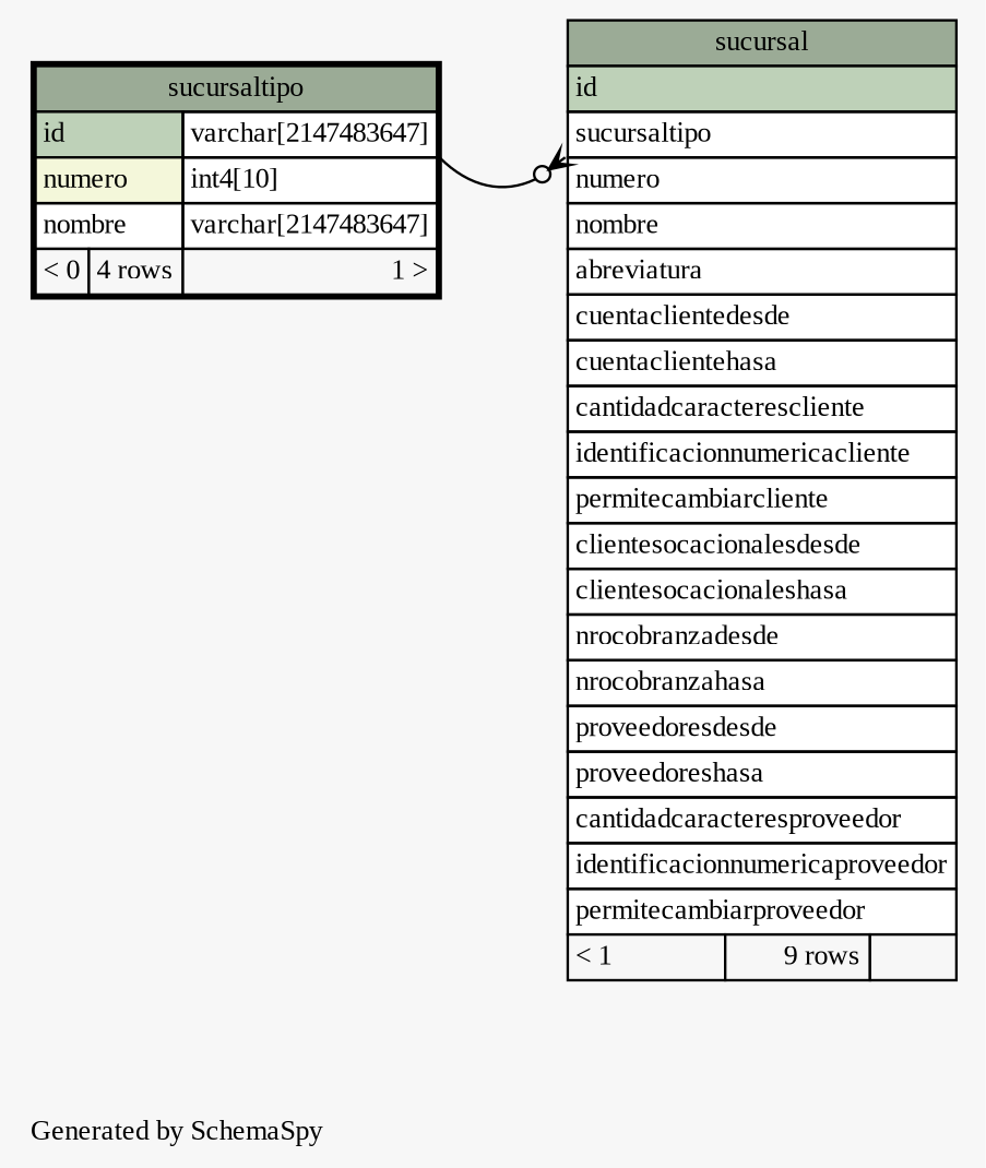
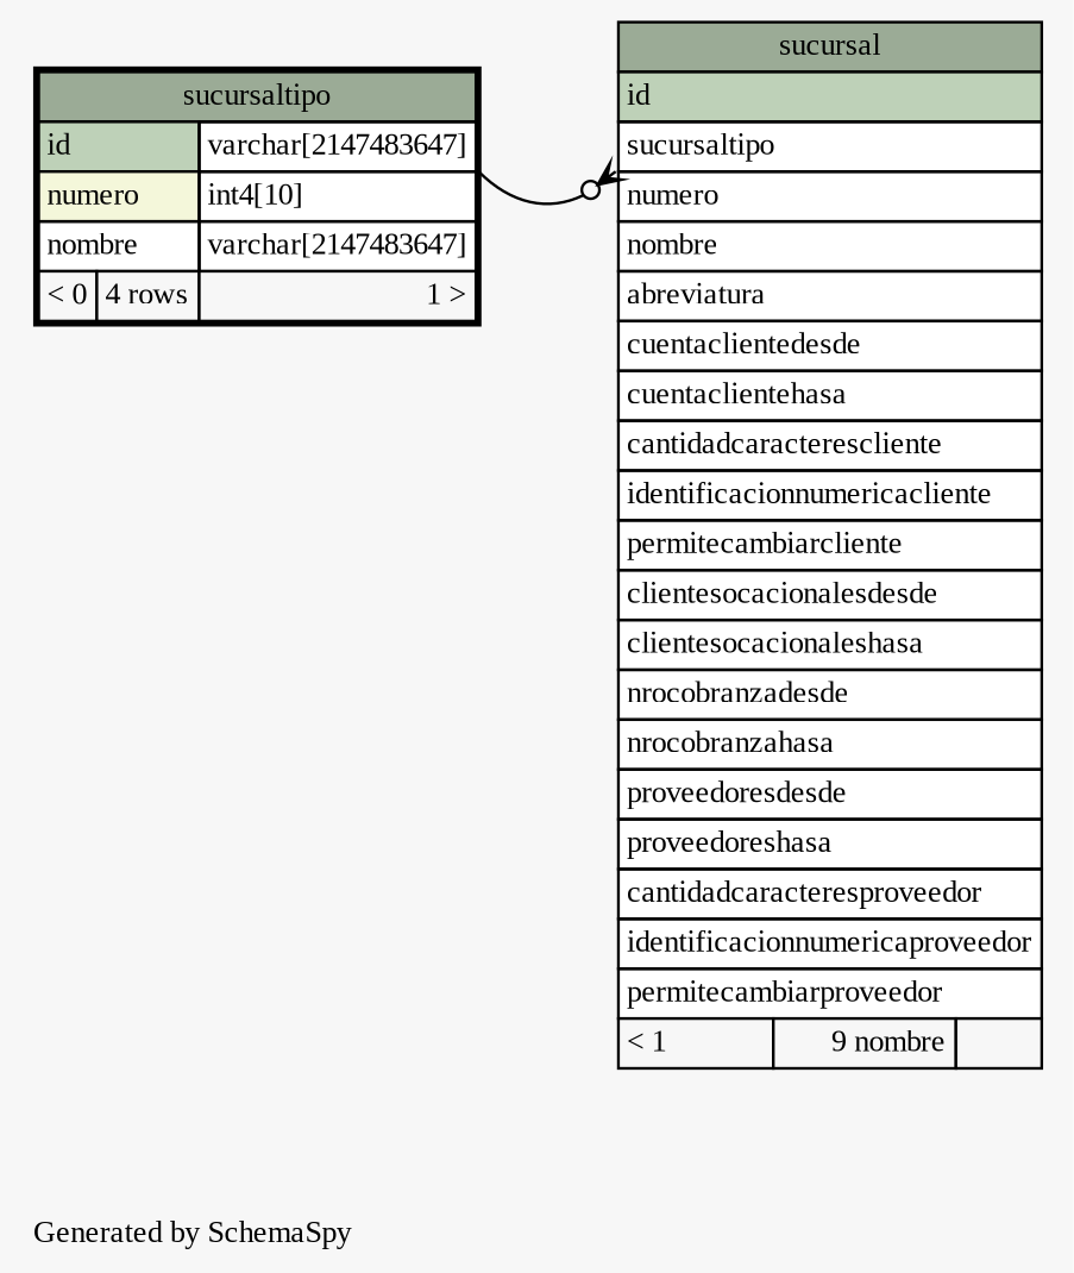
  digraph {
    bgcolor="#f7f7f7"
    fontname="Liberation Serif"
    fontsize=11
    label="\nGenerated by SchemaSpy"
    labeljust=l
    nodesep=0.18
    rankdir=RL
    ranksep=0.46
    node [fontname="Liberation Serif" fontsize=11 shape=plaintext]
-   n1 [label=<     <TABLE BORDER="0" CELLBORDER="1" CELLSPACING="0" BGCOLOR="#ffffff">       <TR><TD COLSPAN="3" BGCOLOR="#9bab96" ALIGN="CENTER">sucursal</TD></TR>       <TR><TD PORT="id" COLSPAN="3" BGCOLOR="#bed1b8" ALIGN="LEFT">id</TD></TR>       <TR><TD PORT="sucursaltipo" COLSPAN="3" ALIGN="LEFT">sucursaltipo</TD></TR>       <TR><TD PORT="numero" COLSPAN="3" ALIGN="LEFT">numero</TD></TR>       <TR><TD PORT="nombre" COLSPAN="3" ALIGN="LEFT">nombre</TD></TR>       <TR><TD PORT="abreviatura" COLSPAN="3" ALIGN="LEFT">abreviatura</TD></TR>       <TR><TD PORT="cuentaclientedesde" COLSPAN="3" ALIGN="LEFT">cuentaclientedesde</TD></TR>       <TR><TD PORT="cuentaclientehasa" COLSPAN="3" ALIGN="LEFT">cuentaclientehasa</TD></TR>       <TR><TD PORT="cantidadcaracterescliente" COLSPAN="3" ALIGN="LEFT">cantidadcaracterescliente</TD></TR>       <TR><TD PORT="identificacionnumericacliente" COLSPAN="3" ALIGN="LEFT">identificacionnumericacliente</TD></TR>       <TR><TD PORT="permitecambiarcliente" COLSPAN="3" ALIGN="LEFT">permitecambiarcliente</TD></TR>       <TR><TD PORT="clientesocacionalesdesde" COLSPAN="3" ALIGN="LEFT">clientesocacionalesdesde</TD></TR>       <TR><TD PORT="clientesocacionaleshasa" COLSPAN="3" ALIGN="LEFT">clientesocacionaleshasa</TD></TR>       <TR><TD PORT="nrocobranzadesde" COLSPAN="3" ALIGN="LEFT">nrocobranzadesde</TD></TR>       <TR><TD PORT="nrocobranzahasa" COLSPAN="3" ALIGN="LEFT">nrocobranzahasa</TD></TR>       <TR><TD PORT="proveedoresdesde" COLSPAN="3" ALIGN="LEFT">proveedoresdesde</TD></TR>       <TR><TD PORT="proveedoreshasa" COLSPAN="3" ALIGN="LEFT">proveedoreshasa</TD></TR>       <TR><TD PORT="cantidadcaracteresproveedor" COLSPAN="3" ALIGN="LEFT">cantidadcaracteresproveedor</TD></TR>       <TR><TD PORT="identificacionnumericaproveedor" COLSPAN="3" ALIGN="LEFT">identificacionnumericaproveedor</TD></TR>       <TR><TD PORT="permitecambiarproveedor" COLSPAN="3" ALIGN="LEFT">permitecambiarproveedor</TD></TR>       <TR><TD ALIGN="LEFT" BGCOLOR="#f7f7f7">&lt; 1</TD><TD ALIGN="RIGHT" BGCOLOR="#f7f7f7">9 rows</TD><TD ALIGN="RIGHT" BGCOLOR="#f7f7f7">  </TD></TR>     </TABLE>>]
+   n1 [label=<     <TABLE BORDER="0" CELLBORDER="1" CELLSPACING="0" BGCOLOR="#ffffff">       <TR><TD COLSPAN="3" BGCOLOR="#9bab96" ALIGN="CENTER">sucursal</TD></TR>       <TR><TD PORT="id" COLSPAN="3" BGCOLOR="#bed1b8" ALIGN="LEFT">id</TD></TR>       <TR><TD PORT="sucursaltipo" COLSPAN="3" ALIGN="LEFT">sucursaltipo</TD></TR>       <TR><TD PORT="numero" COLSPAN="3" ALIGN="LEFT">numero</TD></TR>       <TR><TD PORT="nombre" COLSPAN="3" ALIGN="LEFT">nombre</TD></TR>       <TR><TD PORT="abreviatura" COLSPAN="3" ALIGN="LEFT">abreviatura</TD></TR>       <TR><TD PORT="cuentaclientedesde" COLSPAN="3" ALIGN="LEFT">cuentaclientedesde</TD></TR>       <TR><TD PORT="cuentaclientehasa" COLSPAN="3" ALIGN="LEFT">cuentaclientehasa</TD></TR>       <TR><TD PORT="cantidadcaracterescliente" COLSPAN="3" ALIGN="LEFT">cantidadcaracterescliente</TD></TR>       <TR><TD PORT="identificacionnumericacliente" COLSPAN="3" ALIGN="LEFT">identificacionnumericacliente</TD></TR>       <TR><TD PORT="permitecambiarcliente" COLSPAN="3" ALIGN="LEFT">permitecambiarcliente</TD></TR>       <TR><TD PORT="clientesocacionalesdesde" COLSPAN="3" ALIGN="LEFT">clientesocacionalesdesde</TD></TR>       <TR><TD PORT="clientesocacionaleshasa" COLSPAN="3" ALIGN="LEFT">clientesocacionaleshasa</TD></TR>       <TR><TD PORT="nrocobranzadesde" COLSPAN="3" ALIGN="LEFT">nrocobranzadesde</TD></TR>       <TR><TD PORT="nrocobranzahasa" COLSPAN="3" ALIGN="LEFT">nrocobranzahasa</TD></TR>       <TR><TD PORT="proveedoresdesde" COLSPAN="3" ALIGN="LEFT">proveedoresdesde</TD></TR>       <TR><TD PORT="proveedoreshasa" COLSPAN="3" ALIGN="LEFT">proveedoreshasa</TD></TR>       <TR><TD PORT="cantidadcaracteresproveedor" COLSPAN="3" ALIGN="LEFT">cantidadcaracteresproveedor</TD></TR>       <TR><TD PORT="identificacionnumericaproveedor" COLSPAN="3" ALIGN="LEFT">identificacionnumericaproveedor</TD></TR>       <TR><TD PORT="permitecambiarproveedor" COLSPAN="3" ALIGN="LEFT">permitecambiarproveedor</TD></TR>       <TR><TD ALIGN="LEFT" BGCOLOR="#f7f7f7">&lt; 1</TD><TD ALIGN="RIGHT" BGCOLOR="#f7f7f7">9 nombre</TD><TD ALIGN="RIGHT" BGCOLOR="#f7f7f7">  </TD></TR>     </TABLE>>]
    n2 [label=<     <TABLE BORDER="2" CELLBORDER="1" CELLSPACING="0" BGCOLOR="#ffffff">       <TR><TD COLSPAN="3" BGCOLOR="#9bab96" ALIGN="CENTER">sucursaltipo</TD></TR>       <TR><TD PORT="id" COLSPAN="2" BGCOLOR="#bed1b8" ALIGN="LEFT">id</TD><TD PORT="id.type" ALIGN="LEFT">varchar[2147483647]</TD></TR>       <TR><TD PORT="numero" COLSPAN="2" BGCOLOR="#f4f7da" ALIGN="LEFT">numero</TD><TD PORT="numero.type" ALIGN="LEFT">int4[10]</TD></TR>       <TR><TD PORT="nombre" COLSPAN="2" ALIGN="LEFT">nombre</TD><TD PORT="nombre.type" ALIGN="LEFT">varchar[2147483647]</TD></TR>       <TR><TD ALIGN="LEFT" BGCOLOR="#f7f7f7">&lt; 0</TD><TD ALIGN="RIGHT" BGCOLOR="#f7f7f7">4 rows</TD><TD ALIGN="RIGHT" BGCOLOR="#f7f7f7">1 &gt;</TD></TR>     </TABLE>>]
    n1 -> n2 [arrowhead=none arrowsize=0.8 arrowtail=crowodot dir=back headport="id.type:se" tailport="sucursaltipo:sw" fontname="Liberation Serif"]
  }
